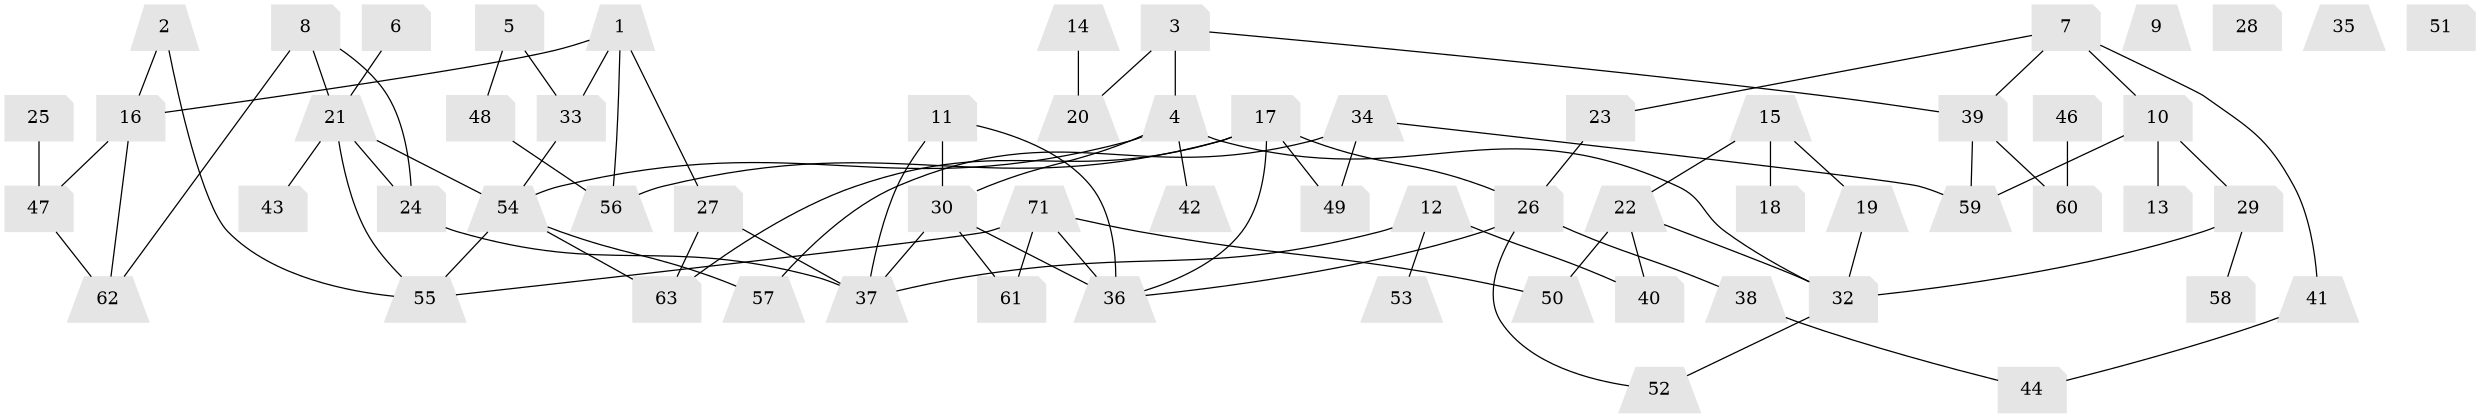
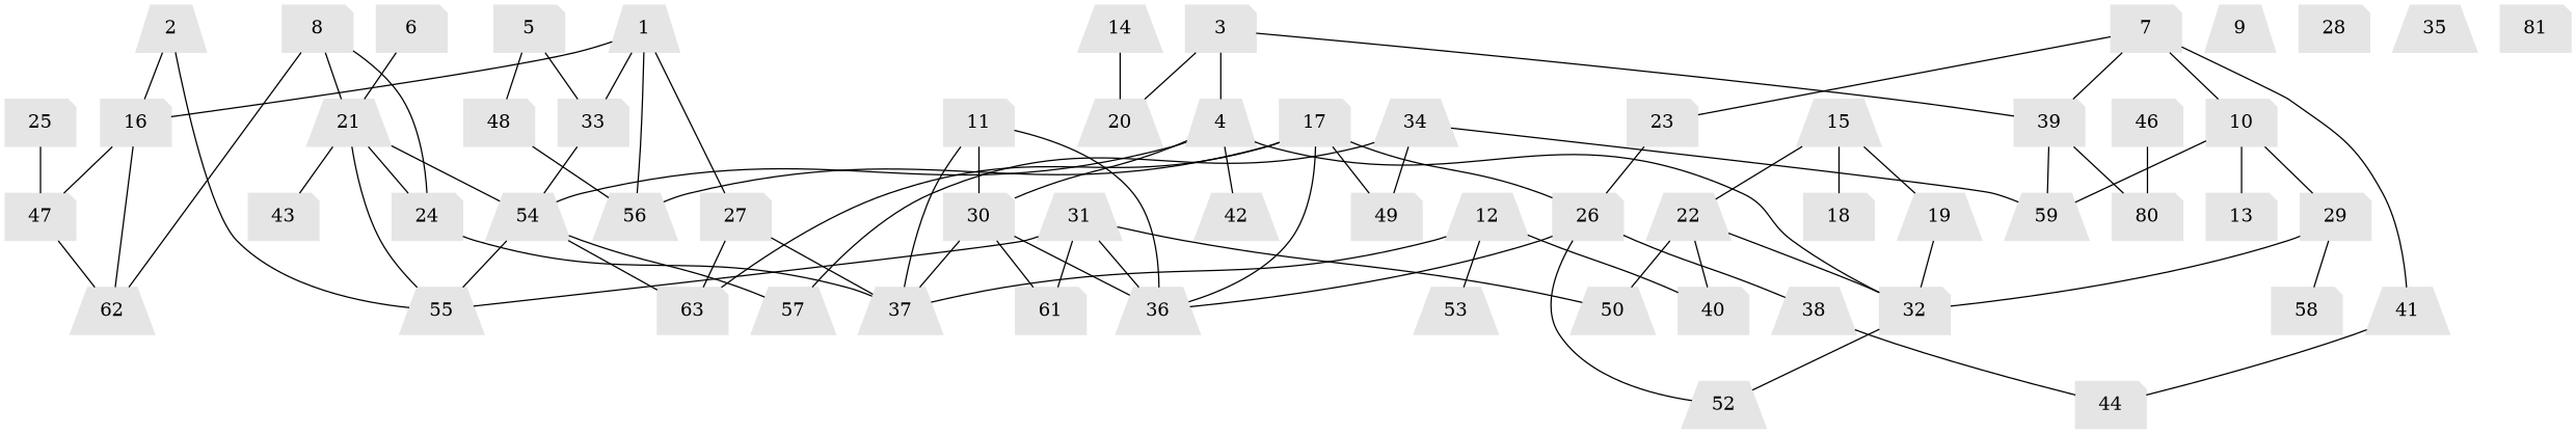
  graph {
    node [color=gray90 shape=note style=filled]
    1 [shape=trapezium]
    16
    27
    33
    56 [shape=trapezium]
    62 [shape=trapezium]
    47
    37 [shape=trapezium]
    63
    54 [shape=trapezium]
    2 [shape=trapezium]
    55 [shape=trapezium]
    4 [shape=trapezium]
    3
    20 [shape=trapezium]
    39
    30
    32
    42 [shape=trapezium]
    59 [shape=trapezium]
-   60
+   60 [label=80]
    36 [shape=trapezium]
    61
    52 [shape=trapezium]
    57 [shape=trapezium]
    5
    48
    21 [shape=trapezium]
    6
    24
    43
    7
    10
    23
    41 [shape=trapezium]
    29
    13
    26
    44
    8
    9 [shape=trapezium]
    58
    11
    12 [shape=trapezium]
    40
    53 [shape=trapezium]
    14 [shape=trapezium]
    15 [shape=trapezium]
    18
    19 [shape=trapezium]
    22 [shape=trapezium]
    50 [shape=trapezium]
    17
    49
    38 [shape=trapezium]
    25
    28
-   31 [shape=trapezium label=71]
+   31 [shape=trapezium]
    34 [shape=trapezium]
    35 [shape=trapezium]
    46
-   51
+   51 [label=81]
    1 -- 16
    1 -- 27
    1 -- 33
    1 -- 56
    16 -- 62
    16 -- 47
    27 -- 37
    27 -- 63
    33 -- 54
    47 -- 62
    54 -- 63
    54 -- 55
    54 -- 57
    2 -- 16
    2 -- 55
    4 -- 54
    4 -- 30
    4 -- 32
    4 -- 42
    3 -- 4
    3 -- 20
    3 -- 39
    39 -- 59
    39 -- 60
    30 -- 37
    30 -- 36
    30 -- 61
    32 -- 52
    5 -- 33
    5 -- 48
    48 -- 56
    21 -- 54
    21 -- 55
    21 -- 24
    21 -- 43
    6 -- 21
    24 -- 37
    7 -- 39
    7 -- 10
    7 -- 23
    7 -- 41
    10 -- 59
    10 -- 29
    10 -- 13
    23 -- 26
    41 -- 44
    29 -- 32
    29 -- 58
    26 -- 36
    26 -- 52
    26 -- 38
    8 -- 62
    8 -- 21
    8 -- 24
    11 -- 37
    11 -- 30
    11 -- 36
    12 -- 37
    12 -- 40
    12 -- 53
    14 -- 20
    15 -- 18
    15 -- 19
    15 -- 22
    19 -- 32
    22 -- 32
    22 -- 40
    22 -- 50
    17 -- 56
    17 -- 63
    17 -- 36
    17 -- 26
    17 -- 49
    38 -- 44
    25 -- 47
    31 -- 55
    31 -- 36
    31 -- 61
    31 -- 50
    34 -- 59
    34 -- 57
    34 -- 49
    46 -- 60
  }
